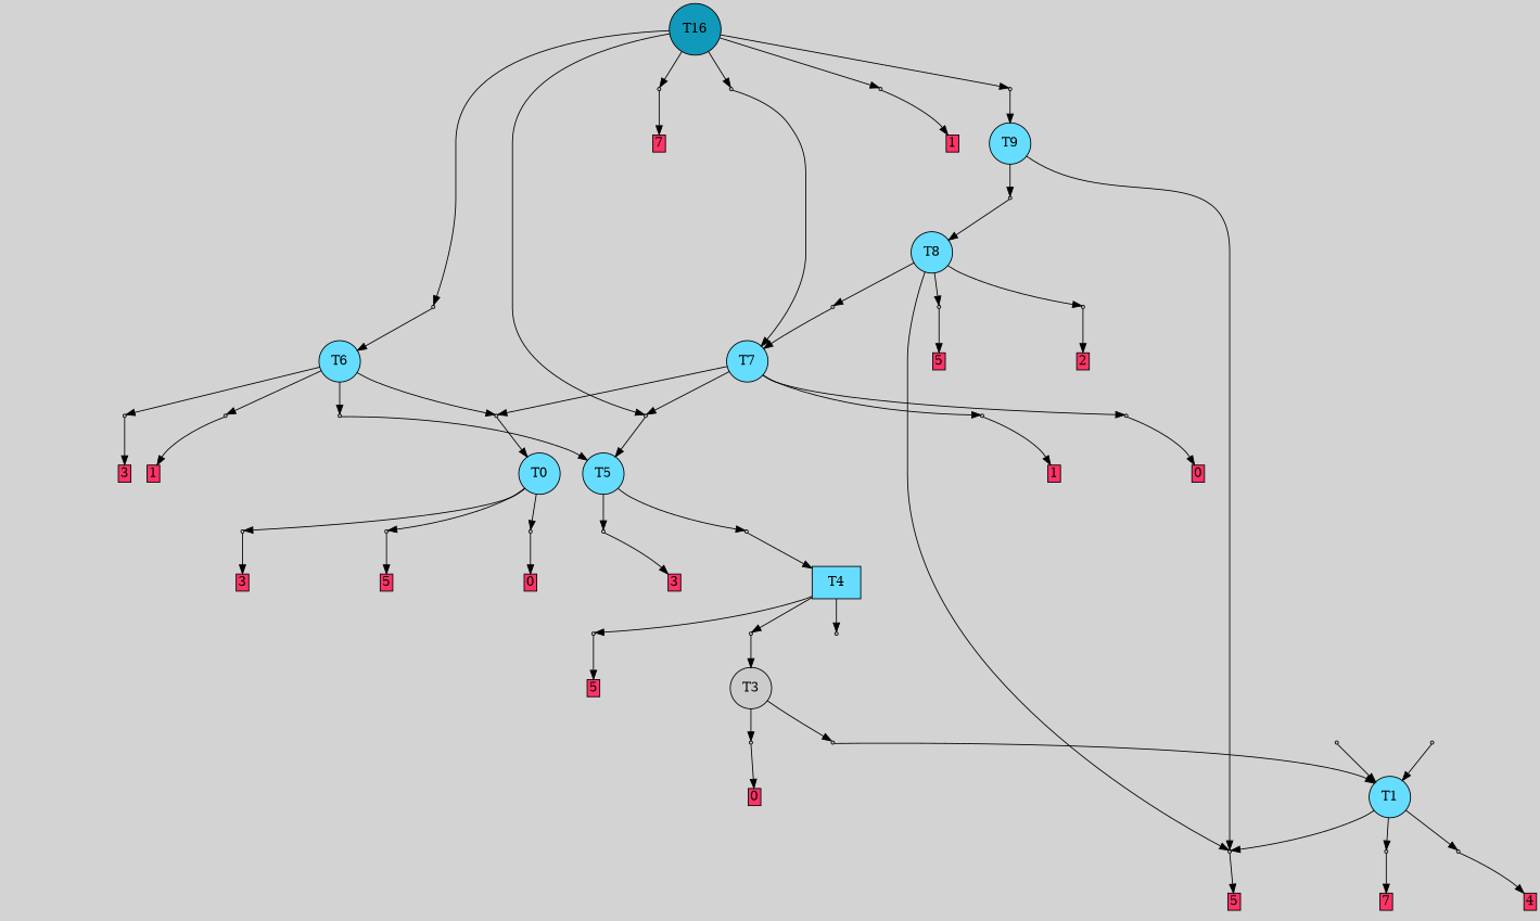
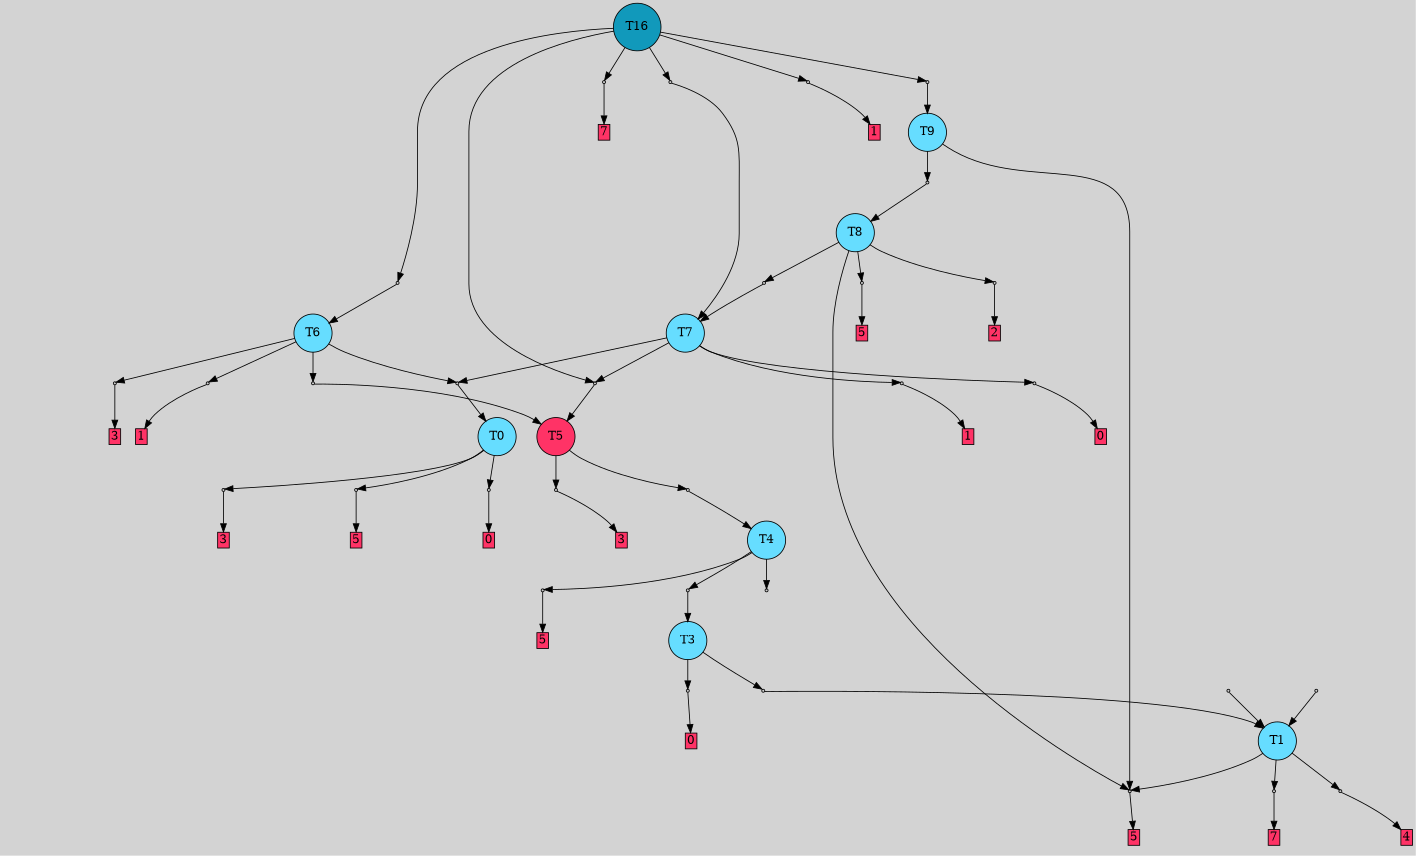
  digraph {
    bgcolor=lightgray
    node [shape=box style=filled]
    n1 [fillcolor="#1199bb" label=T16 shape=circle]
    P19 [fillcolor="#cccccc" shape=point]
    P26 [fillcolor="#cccccc" shape=point]
    P27 [fillcolor="#cccccc" shape=point]
    P28 [fillcolor="#cccccc" shape=point]
    P29 [fillcolor="#cccccc" shape=point]
    P30 [fillcolor="#cccccc" shape=point]
    T0 [fillcolor="#66ddff" shape=circle]
    P0 [fillcolor="#cccccc" shape=point]
    P1 [fillcolor="#cccccc" shape=point]
    P2 [fillcolor="#cccccc" shape=point]
    n12 [label="8|0&3|7#0|5&#92;n" style=invis]
    n13 [fillcolor="#ff3366" height=0 label=3 margin=0.03 width=0]
    n14 [label="7|0&1|6#1|0&#92;n" style=invis]
    n15 [fillcolor="#ff3366" height=0 label=5 margin=0.03 width=0]
    n16 [label="3|0&4|5#1|5&#92;n" style=invis]
    n17 [fillcolor="#ff3366" height=0 label=0 margin=0.03 width=0]
    T1 [fillcolor="#66ddff" shape=circle]
    P3 [fillcolor="#cccccc" shape=point]
    P4 [fillcolor="#cccccc" shape=point]
    P5 [fillcolor="#cccccc" shape=point]
    n22 [label="1|0&4|4#3|5&#92;n" style=invis]
    n23 [fillcolor="#ff3366" height=0 label=4 margin=0.03 width=0]
    n24 [label="8|0&3|2#3|7&#92;n" style=invis]
    n25 [fillcolor="#ff3366" height=0 label=5 margin=0.03 width=0]
    n26 [label="2|0&3|7#2|5&#92;n" style=invis]
    n27 [fillcolor="#ff3366" height=0 label=7 margin=0.03 width=0]
    P6 [fillcolor="#cccccc" shape=point]
    n29 [label="2|4&4|6#2|5&#92;n8|0&0|4#4|0&#92;n" style=invis]
    P7 [fillcolor="#cccccc" shape=point]
    n31 [label="8|0&2|4#3|3&#92;n8|0&0|0#2|4&#92;n" style=invis]
-   T3 [fillcolor="#cccccc" shape=circle]
+   T3 [fillcolor="#66ddff" shape=circle]
    P8 [fillcolor="#cccccc" shape=point]
    P9 [fillcolor="#cccccc" shape=point]
    n35 [label="3|0&3|3#0|7&#92;n" style=invis]
    n36 [fillcolor="#ff3366" height=0 label=0 margin=0.03 width=0]
    n37 [label="2|0&2|4#4|3&#92;n8|0&0|0#2|4&#92;n" style=invis]
-   T4 [fillcolor="#66ddff"]
+   T4 [fillcolor="#66ddff" shape=circle]
    P10 [fillcolor="#cccccc" shape=point]
    P11 [fillcolor="#cccccc" shape=point]
    P12 [fillcolor="#cccccc" shape=point]
    n42 [label="3|0&3|3#0|2&#92;n" style=invis]
    n43 [label="8|0&1|2#3|7&#92;n" style=invis]
    n44 [fillcolor="#ff3366" height=0 label=5 margin=0.03 width=0]
    n45 [label="8|0&2|2#4|0&#92;n" style=invis]
-   T5 [fillcolor="#66ddff" shape=circle]
+   T5 [fillcolor="#ff3366" shape=circle]
    P13 [fillcolor="#cccccc" shape=point]
    P14 [fillcolor="#cccccc" shape=point]
    n49 [label="8|0&3|7#3|6&#92;n2|0&0|0#0|0&#92;n" style=invis]
    n50 [fillcolor="#ff3366" height=0 label=3 margin=0.03 width=0]
    n51 [label="8|0&2|2#4|0&#92;n" style=invis]
    T6 [fillcolor="#66ddff" shape=circle]
    P15 [fillcolor="#cccccc" shape=point]
    P16 [fillcolor="#cccccc" shape=point]
    P17 [fillcolor="#cccccc" shape=point]
    P18 [fillcolor="#cccccc" shape=point]
    n57 [label="2|0&4|7#1|6&#92;n" style=invis]
    n58 [label="4|0&4|2#0|5&#92;n" style=invis]
    n59 [fillcolor="#ff3366" height=0 label=1 margin=0.03 width=0]
    n60 [label="1|3&1|4#4|2&#92;n2|0&3|2#0|3&#92;n" style=invis]
    n61 [label="5|4&3|5#2|7&#92;n8|0&3|7#0|6&#92;n2|0&0|0#0|4&#92;n" style=invis]
    n62 [fillcolor="#ff3366" height=0 label=3 margin=0.03 width=0]
    T7 [fillcolor="#66ddff" shape=circle]
    P20 [fillcolor="#cccccc" shape=point]
    P21 [fillcolor="#cccccc" shape=point]
    n66 [label="2|0&4|7#1|6&#92;n" style=invis]
    n67 [label="0|3&4|1#3|4&#92;n4|0&4|0#0|3&#92;n" style=invis]
    n68 [fillcolor="#ff3366" height=0 label=1 margin=0.03 width=0]
    n69 [label="1|0&1|6#4|0&#92;n" style=invis]
    n70 [fillcolor="#ff3366" height=0 label=0 margin=0.03 width=0]
    T8 [fillcolor="#66ddff" shape=circle]
    P22 [fillcolor="#cccccc" shape=point]
    P23 [fillcolor="#cccccc" shape=point]
    P24 [fillcolor="#cccccc" shape=point]
    n75 [label="1|3&1|2#4|2&#92;n2|0&3|2#0|3&#92;n" style=invis]
    n76 [fillcolor="#ff3366" height=0 label=2 margin=0.03 width=0]
    n77 [label="8|2&3|1#4|1&#92;n3|0&0|2#3|4&#92;n" style=invis]
    n78 [fillcolor="#ff3366" height=0 label=5 margin=0.03 width=0]
    n79 [label="0|1&4|6#4|3&#92;n4|0&4|6#0|1&#92;n" style=invis]
    T9 [fillcolor="#66ddff" shape=circle]
    P25 [fillcolor="#cccccc" shape=point]
    n82 [label="8|0&2|5#3|7&#92;n" style=invis]
    n83 [label="2|0&4|5#2|7&#92;n" style=invis]
    n84 [label="2|0&3|7#2|5&#92;n" style=invis]
    n85 [fillcolor="#ff3366" height=0 label=7 margin=0.03 width=0]
    n86 [label="7|0&4|7#1|6&#92;n" style=invis]
    n87 [fillcolor="#ff3366" height=0 label=1 margin=0.03 width=0]
    n88 [label="3|0&3|3#0|2&#92;n" style=invis]
    n89 [label="1|3&1|2#4|2&#92;n2|0&3|2#0|3&#92;n" style=invis]
    subgraph sub_1 {
      rank=same
      n1
    }
    n1 -> P19
    n1 -> P26
    n1 -> P27
    n1 -> P28
    n1 -> P29
    n1 -> P30
    P19 -> T5
    P19 -> n66 [style=invis]
    P26 -> T7
    P26 -> n83 [style=invis]
    P27 -> n84 [style=invis]
    P27 -> n85
    P28 -> n86 [style=invis]
    P28 -> n87
    P29 -> T6
    P29 -> n88 [style=invis]
    P30 -> T9
    P30 -> n89 [style=invis]
    T0 -> P0
    T0 -> P1
    T0 -> P2
    P0 -> n12 [style=invis]
    P0 -> n13
    P1 -> n14 [style=invis]
    P1 -> n15
    P2 -> n16 [style=invis]
    P2 -> n17
    T1 -> P3
    T1 -> P4
    T1 -> P5
    P3 -> n22 [style=invis]
    P3 -> n23
    P4 -> n24 [style=invis]
    P4 -> n25
    P5 -> n26 [style=invis]
    P5 -> n27
    P6 -> T1
    P6 -> n29 [style=invis]
    P7 -> T1
    P7 -> n31 [style=invis]
    T3 -> P8
    T3 -> P9
    P8 -> n35 [style=invis]
    P8 -> n36
    P9 -> T1
    P9 -> n37 [style=invis]
    T4 -> P10
    T4 -> P11
    T4 -> P12
    P10 -> T3
    P10 -> n42 [style=invis]
    P11 -> n43 [style=invis]
    P11 -> n44
    P12 -> n45 [style=invis]
    T5 -> P13
    T5 -> P14
    P13 -> n49 [style=invis]
    P13 -> n50
    P14 -> T4
    P14 -> n51 [style=invis]
    T6 -> P15
    T6 -> P16
    T6 -> P17
    T6 -> P18
    P15 -> T5
    P15 -> n57 [style=invis]
    P16 -> n58 [style=invis]
    P16 -> n59
    P17 -> T0
    P17 -> n60 [style=invis]
    P18 -> n61 [style=invis]
    P18 -> n62
    T7 -> P19
    T7 -> P17
    T7 -> P20
    T7 -> P21
    P20 -> n67 [style=invis]
    P20 -> n68
    P21 -> n69 [style=invis]
    P21 -> n70
    T8 -> P4
    T8 -> P22
    T8 -> P23
    T8 -> P24
    P22 -> n75 [style=invis]
    P22 -> n76
    P23 -> n77 [style=invis]
    P23 -> n78
    P24 -> T7
    P24 -> n79 [style=invis]
    T9 -> P4
    T9 -> P25
    P25 -> T8
    P25 -> n82 [style=invis]
  }
